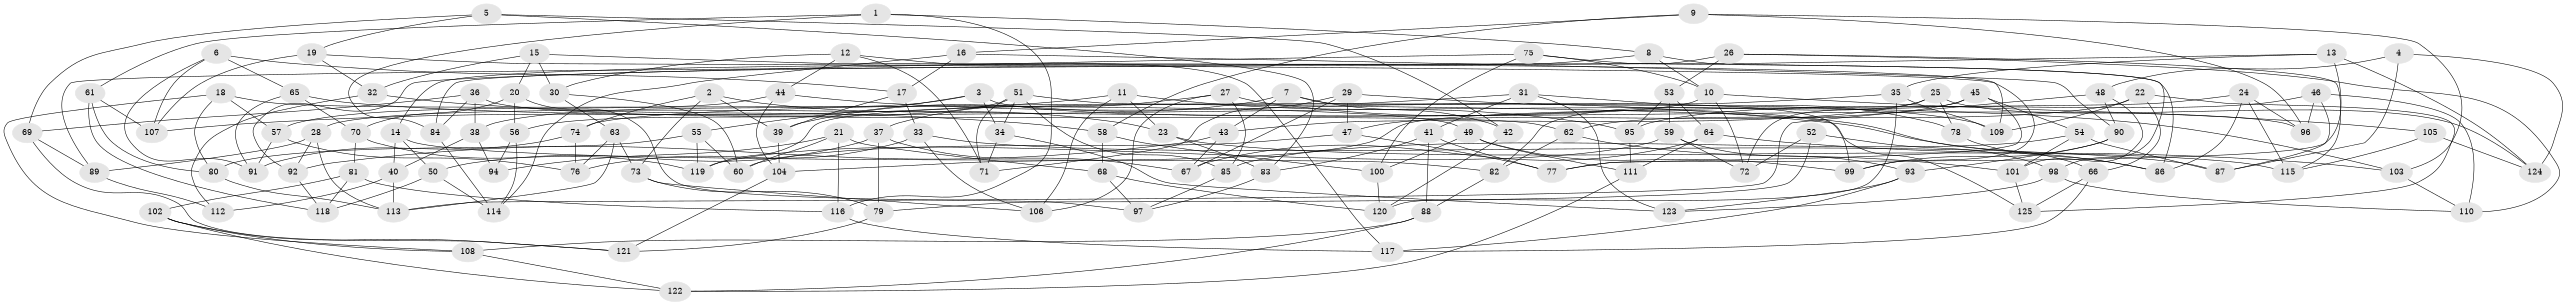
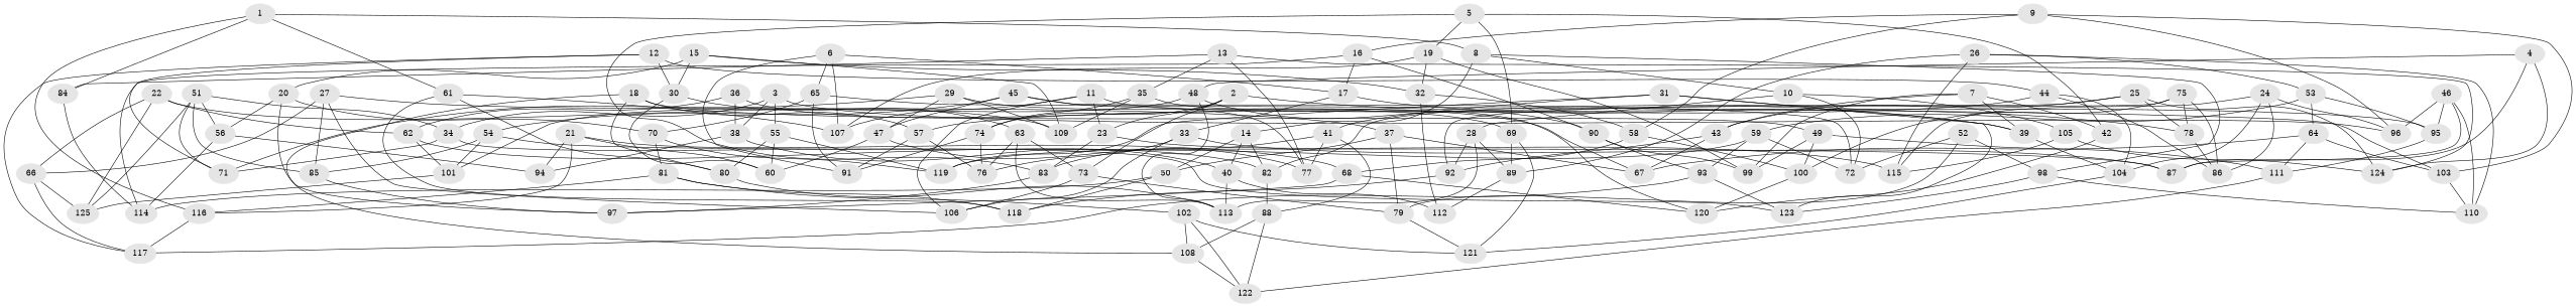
  graph {
    node [color=gray90 style=filled]
    1
    8
    61
    84
    116
    10
    14
    98
    107
    80
    118
    114
    117
    2
    23
    39
    73
    74
    83
    115
    104
    106
    79
    91
    76
    3
    34
    38
    55
    96
    71
    123
    40
    94
    60
    119
    4
    48
    87
    124
    90
    113
    101
    5
    19
    42
    69
    99
    32
    120
    89
    121
    97
    6
    17
    65
    33
    103
    70
    7
    43
    92
    67
    28
    72
    105
    50
    82
    110
    9
    16
    58
    68
    100
    11
    95
    111
    12
    30
    44
    63
    57
    86
    13
    35
    77
    109
    112
    88
    15
    20
    56
    93
    18
    49
    108
    122
    81
    21
    22
    62
    66
    125
    24
    25
    78
    26
    53
    59
    64
    27
    37
    85
    29
    47
    31
    41
    36
    45
    54
    46
    51
    52
    102
    75
    1 -- 8
    1 -- 61
    1 -- 84
    1 -- 116
    8 -- 10
    8 -- 14
    8 -- 98
    61 -- 107
    61 -- 80
    61 -- 118
    84 -- 114
    116 -- 117
    10 -- 28
    10 -- 72
    10 -- 105
    14 -- 40
    14 -- 50
    14 -- 82
    98 -- 123
    98 -- 110
    80 -- 113
    2 -- 23
    2 -- 39
    2 -- 73
    2 -- 74
    23 -- 83
    23 -- 115
    39 -- 104
    73 -- 106
    73 -- 79
    74 -- 91
    74 -- 76
    83 -- 97
    104 -- 121
    79 -- 121
    3 -- 34
    3 -- 38
    3 -- 55
    3 -- 96
    34 -- 71
    34 -- 123
    38 -- 40
    38 -- 94
    55 -- 80
    55 -- 60
    55 -- 119
    40 -- 113
    40 -- 112
    4 -- 48
    4 -- 87
    4 -- 124
    48 -- 90
    48 -- 113
    48 -- 101
    90 -- 99
    90 -- 93
    101 -- 125
    5 -- 83
    5 -- 19
    5 -- 42
    5 -- 69
    19 -- 107
    19 -- 99
    19 -- 32
    42 -- 120
    69 -- 89
    69 -- 121
    32 -- 58
    32 -- 112
    89 -- 112
    6 -- 107
    6 -- 91
    6 -- 17
    6 -- 65
    17 -- 39
    17 -- 33
    65 -- 91
    65 -- 103
    65 -- 70
    33 -- 106
    33 -- 76
    33 -- 87
    103 -- 110
    70 -- 119
    70 -- 81
    7 -- 39
    7 -- 42
    7 -- 99
    7 -- 43
    43 -- 92
    43 -- 67
    92 -- 118
    28 -- 113
    28 -- 89
    28 -- 92
    105 -- 115
    105 -- 124
    50 -- 118
    50 -- 114
    82 -- 88
    9 -- 96
    9 -- 103
    9 -- 16
    9 -- 58
    16 -- 114
    16 -- 90
    16 -- 17
    58 -- 68
    58 -- 100
    68 -- 120
    68 -- 97
    100 -- 120
    11 -- 107
    11 -- 23
    11 -- 106
    11 -- 95
    95 -- 111
    111 -- 122
    12 -- 117
    12 -- 71
    12 -- 30
    12 -- 44
    30 -- 60
    30 -- 63
    44 -- 104
    44 -- 57
    44 -- 86
    63 -- 73
    63 -- 76
    63 -- 113
    57 -- 91
    57 -- 76
    13 -- 84
    13 -- 124
    13 -- 35
    13 -- 77
    35 -- 74
    35 -- 120
    35 -- 109
    88 -- 108
    88 -- 122
    15 -- 32
    15 -- 30
    15 -- 109
    15 -- 20
    20 -- 97
    20 -- 70
    20 -- 56
    56 -- 114
    56 -- 94
    93 -- 117
    93 -- 123
    18 -- 80
    18 -- 57
    18 -- 49
    18 -- 108
    49 -- 99
    49 -- 100
    49 -- 111
    108 -- 122
    81 -- 116
    81 -- 118
    81 -- 102
    21 -- 116
    21 -- 94
    21 -- 60
    21 -- 68
    22 -- 109
    22 -- 62
    22 -- 66
    22 -- 125
    62 -- 101
    62 -- 82
    66 -- 117
    66 -- 125
    24 -- 115
    24 -- 104
    24 -- 96
    24 -- 86
    25 -- 124
    25 -- 43
    25 -- 82
    25 -- 78
    78 -- 86
    26 -- 115
    26 -- 89
    26 -- 110
    26 -- 53
    53 -- 95
    53 -- 59
    53 -- 64
    59 -- 119
    59 -- 72
    59 -- 93
    64 -- 103
    64 -- 67
    64 -- 111
    27 -- 106
    27 -- 66
    27 -- 37
    27 -- 85
    37 -- 79
    37 -- 67
    37 -- 50
    85 -- 97
    29 -- 71
    29 -- 67
    29 -- 109
    29 -- 47
    47 -- 60
    47 -- 77
    31 -- 123
    31 -- 119
    31 -- 78
    31 -- 41
    41 -- 83
    41 -- 77
    41 -- 88
-   36 -- 84
    36 -- 38
    36 -- 69
    36 -- 62
    45 -- 72
    45 -- 77
    45 -- 47
    45 -- 54
    54 -- 87
    54 -- 101
    54 -- 85
    46 -- 96
    46 -- 87
    46 -- 110
    46 -- 95
    51 -- 34
    51 -- 71
    51 -- 56
    51 -- 125
    51 -- 85
    52 -- 98
    52 -- 79
    52 -- 72
    102 -- 121
    102 -- 108
    102 -- 122
    75 -- 92
    75 -- 100
    75 -- 86
-   75 -- 10
+   75 -- 78
  }
